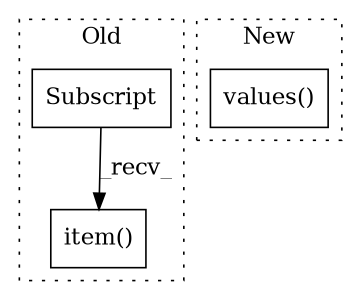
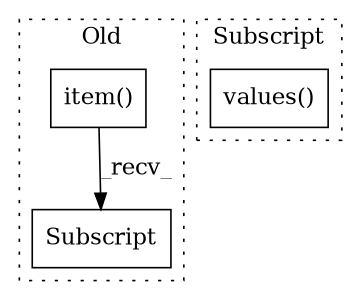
  digraph {
    node [a=75 shape=box]
    n1 [l=14 label="item()" s=8903]
    n2 [a=63 l="7,0" label=Subscript s="8903,0"]
    n3 [l=19 label="values()" s=8245]
    subgraph cluster_1 {
      label=Old
      style=dotted
      n1
      n2
    }
    subgraph cluster_2 {
-     label=New
+     label=Subscript
      style=dotted
      n3
    }
-   n2 -> n1 [label=_recv_]
+   n1 -> n2 [label=_recv_]
  }
